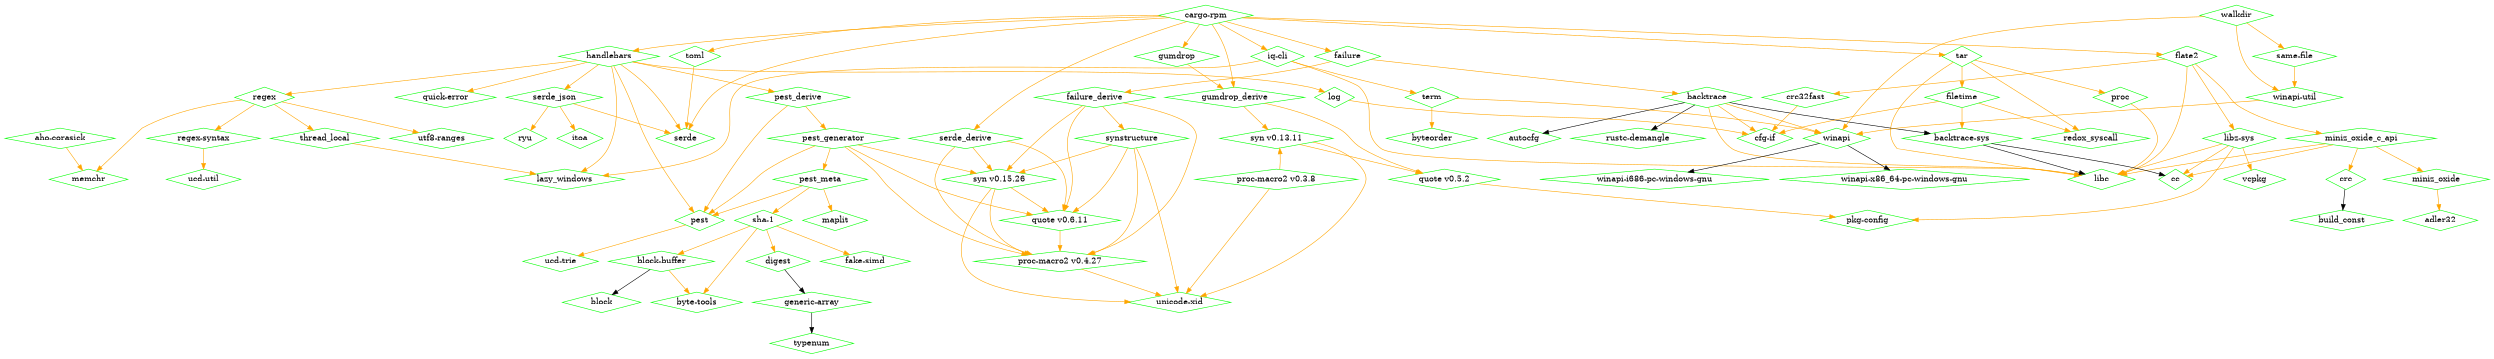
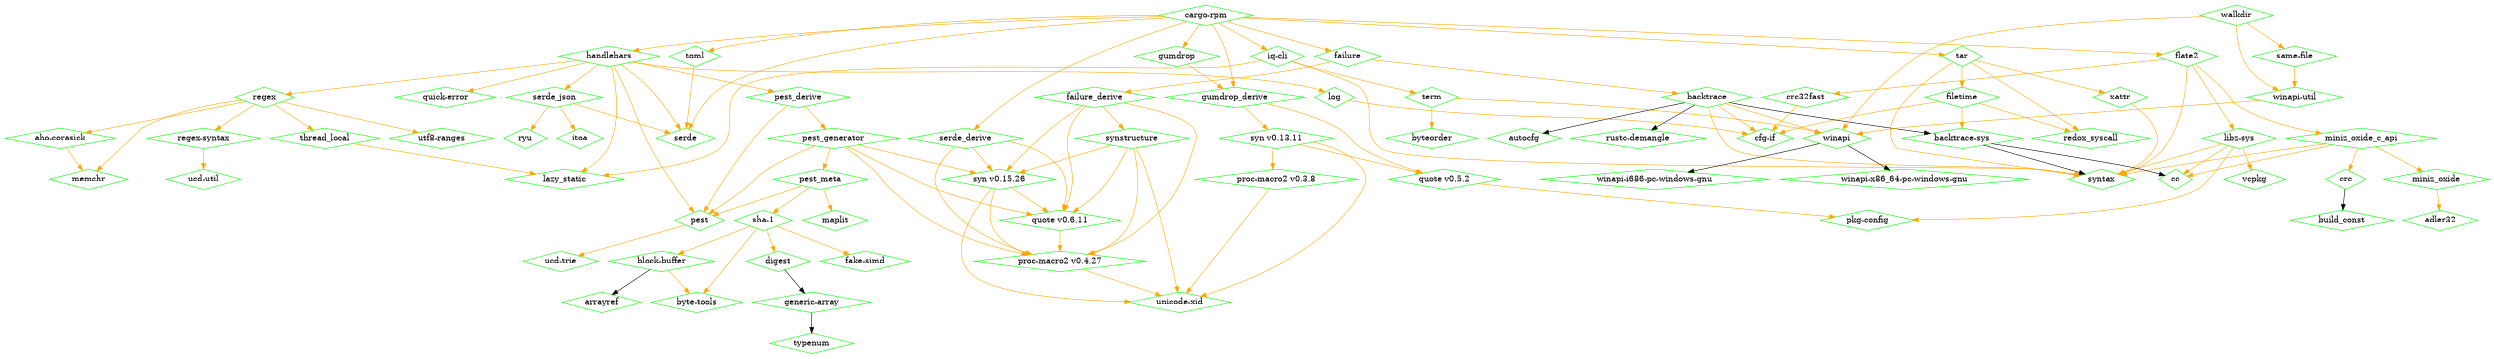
  digraph {
    node [color=green shape=diamond]
    edge [color=orange]
    n1 [label="cargo-rpm"]
    n2 [label=failure]
    n3 [label=flate2]
    n4 [label=gumdrop]
    n5 [label=gumdrop_derive]
    n6 [label=handlebars]
    n7 [label="iq-cli"]
    n8 [label=serde]
    n9 [label=serde_derive]
    n10 [label=tar]
    n11 [label=toml]
    n12 [label=backtrace]
    n13 [label=failure_derive]
-   n14 [label=libc]
+   n14 [label=syntax]
    n15 [label=crc32fast]
    n16 [label="libz-sys"]
    n17 [label=miniz_oxide_c_api]
    n18 [label="quote v0.5.2"]
    n19 [label="syn v0.13.11"]
-   n20 [label=lazy_windows]
+   n20 [label=lazy_static]
    n21 [label=log]
    n22 [label=pest]
    n23 [label=pest_derive]
    n24 [label="quick-error"]
    n25 [label=regex]
    n26 [label=serde_json]
    n27 [label=term]
    n28 [label="proc-macro2 v0.4.27"]
    n29 [label="quote v0.6.11"]
    n30 [label="syn v0.15.26"]
    n31 [label=filetime]
    n32 [label=redox_syscall]
-   n33 [label=proc]
+   n33 [label=xattr]
    n34 [label="aho-corasick"]
    n35 [label=memchr]
-   n36 [label=block]
+   n36 [label=arrayref]
    n37 [label=autocfg]
    n38 [label="backtrace-sys"]
    n39 [label="cfg-if"]
    n40 [label="rustc-demangle"]
    n41 [label=winapi]
    n42 [label=cc]
    n43 [label="winapi-i686-pc-windows-gnu"]
    n44 [label="winapi-x86_64-pc-windows-gnu"]
    n45 [label="block-buffer"]
    n46 [label="byte-tools"]
    n47 [label=build_const]
    n48 [label=byteorder]
    n49 [label=adler32]
    n50 [label=synstructure]
    n51 [label="pkg-config"]
    n52 [label=vcpkg]
    n53 [label=crc]
    n54 [label=miniz_oxide]
    n55 [label="unicode-xid"]
    n56 [label="proc-macro2 v0.3.8"]
    n57 [label="ucd-trie"]
    n58 [label=pest_generator]
    n59 [label="regex-syntax"]
    n60 [label=thread_local]
    n61 [label="utf8-ranges"]
    n62 [label=itoa]
    n63 [label=ryu]
    n64 [label=walkdir]
    n65 [label="same-file"]
    n66 [label="winapi-util"]
    n67 [label=digest]
    n68 [label="generic-array"]
    n69 [label=typenum]
    n70 [label="fake-simd"]
    n71 [label=pest_meta]
    n72 [label="ucd-util"]
    n73 [label=maplit]
    n74 [label="sha-1"]
    n1 -> n2
    n1 -> n3
    n1 -> n4
    n1 -> n5
    n1 -> n6
    n1 -> n7
    n1 -> n8
    n1 -> n9
    n1 -> n10
    n1 -> n11
    n2 -> n12
    n2 -> n13
    n3 -> n14
    n3 -> n15
    n3 -> n16
    n3 -> n17
    n4 -> n5
    n5 -> n18
    n5 -> n19
    n6 -> n8
    n6 -> n20
    n6 -> n21
    n6 -> n22
    n6 -> n23
    n6 -> n24
    n6 -> n25
    n6 -> n26
    n7 -> n14
    n7 -> n20
    n7 -> n27
    n9 -> n28
    n9 -> n29
    n9 -> n30
    n10 -> n14
    n10 -> n31
    n10 -> n32
    n10 -> n33
    n11 -> n8
    n12 -> n14
    n12 -> n37 [color=""]
    n12 -> n38 [color=""]
    n12 -> n39
    n12 -> n40 [color=""]
    n12 -> n41
    n13 -> n28
    n13 -> n29
    n13 -> n30
    n13 -> n50
    n15 -> n39
    n16 -> n14
    n16 -> n42
    n16 -> n51
    n16 -> n52
    n17 -> n14
    n17 -> n42
    n17 -> n53
    n17 -> n54
    n18 -> n51
    n19 -> n18
    n19 -> n55
-   n56 -> n19
+   n19 -> n56
    n21 -> n39
    n22 -> n57
    n23 -> n22
    n23 -> n58
+   n25 -> n34
    n25 -> n35
    n25 -> n59
    n25 -> n60
    n25 -> n61
    n26 -> n8
    n26 -> n62
    n26 -> n63
    n27 -> n41
    n27 -> n48
    n28 -> n55
    n29 -> n28
    n30 -> n28
    n30 -> n29
    n30 -> n55
    n31 -> n32
    n31 -> n38
    n31 -> n39
    n33 -> n14
    n34 -> n35
    n38 -> n14 [color=""]
    n38 -> n42 [color=""]
    n41 -> n43 [color=""]
    n41 -> n44 [color=""]
    n45 -> n36 [color=""]
    n45 -> n46
    n50 -> n28
    n50 -> n29
    n50 -> n30
    n50 -> n55
    n53 -> n47 [color=""]
    n54 -> n49
    n56 -> n55
    n58 -> n22
    n58 -> n28
    n58 -> n29
    n58 -> n30
    n58 -> n71
    n59 -> n72
    n60 -> n20
    n64 -> n41
    n64 -> n65
    n64 -> n66
    n65 -> n66
    n66 -> n41
    n67 -> n68 [color=""]
    n68 -> n69 [color=""]
    n71 -> n22
    n71 -> n73
    n71 -> n74
    n74 -> n45
    n74 -> n46
    n74 -> n67
    n74 -> n70
  }
